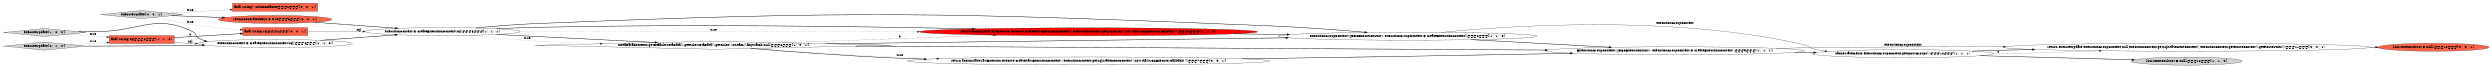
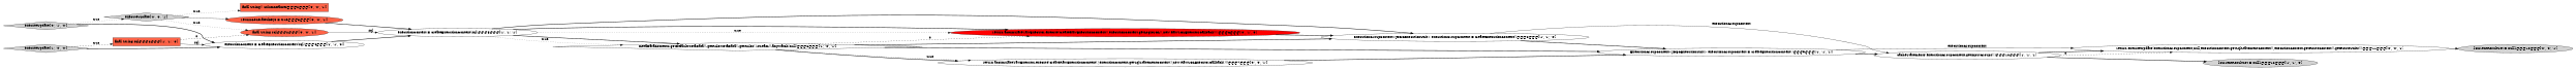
  digraph {
    rankdir=LR
    node [fillcolor=white shape=ellipse style=filled]
    edge [style=bold]
    n1 [fillcolor=tomato label="returnGeneratedKeys = true@@@3@@@['0', '0', '1']"]
    n2 [label="executionContext = createExecutionContext(sql)@@@5@@@['1', '1', '1']"]
    n3 [label="ExecutionGroupContext<JDBCExecutionUnit> executionGroupContext = createExecutionContext()@@@8@@@['1', '1', '0']"]
    n4 [fillcolor=red label="return accumulate(rawExecutor.execute(createRawExecutionContext(),executionContext.getLogicSQL(),new RawSQLExecutorCallback()))@@@6@@@['0', '1', '0']"]
    n5 [label="metaDataContexts.getDefaultMetaData().getRuleMetaData().getRules().stream().anyMatch(null)@@@6@@@['1', '0', '1']" shape=diamond]
    n6 [label="ExecutionGroupContext<JDBCExecutionUnit> executionGroupContext = createExecutionContext()@@@9@@@['1', '1', '1']"]
    n7 [label="cacheStatements(executionGroupContext.getInputGroups())@@@10@@@['1', '1', '1']"]
    n8 [label="return executeUpdate(executionGroupContext,null,executionContext.getSqlStatementContext(),executionContext.getRouteContext().getRouteUnits())@@@11@@@['0', '0', '1']"]
    n9 [fillcolor=lightgray label="{currentResultSet = null}@@@12@@@['1', '1', '0']"]
-   n10 [fillcolor=tomato label="{currentResultSet = null}@@@13@@@['0', '0', '1']"]
-   n11 [fillcolor=tomato label="final String sql@@@2@@@['0', '0', '1']" shape=box]
+   n10 [fillcolor=lightgray label="{currentResultSet = null}@@@13@@@['0', '0', '1']"]
+   n11 [fillcolor=tomato label="final String sql@@@2@@@['0', '0', '1']"]
    n12 [label="return accumulate(rawExecutor.execute(createRawExecutionContext(),executionContext.getSqlStatementContext(),new RawSQLExecutorCallback()))@@@7@@@['0', '0', '1']"]
    n13 [fillcolor=tomato label="final String sql@@@2@@@['1', '1', '0']" shape=box]
    n14 [label="executionContext = createExecutionContext(sql)@@@4@@@['1', '1', '0']"]
    n15 [fillcolor=lightgray label="executeUpdate['0', '0', '1']" shape=diamond]
    n16 [fillcolor=tomato label="final String(( columnNames@@@2@@@['0', '0', '1']" shape=box]
    n17 [fillcolor=lightgray label="executeUpdate['1', '0', '0']" shape=diamond]
    n18 [fillcolor=lightgray label="executeUpdate['0', '1', '0']" shape=diamond]
    n1 -> n2
    n2 -> n3
    n2 -> n4
    n2 -> n4 [label=true style=dotted]
    n2 -> n5
    n2 -> n5 [label=true style=dotted]
    n3 -> n6
    n3 -> n7 [label=executionGroupContext style=solid]
    n4 -> n3
    n5 -> n3
    n5 -> n4 [label=0 style=dashed]
    n5 -> n6
    n5 -> n12 [label=true style=dotted]
    n5 -> n12
    n6 -> n7
    n6 -> n8 [label=executionGroupContext style=solid]
    n7 -> n8 [label=0 style=dashed]
    n7 -> n8
    n7 -> n9
    n8 -> n10
    n11 -> n2 [label=sql style=solid]
    n12 -> n6
-   n13 -> n11 [label=0]
+   n13 -> n11 [label=0 style=dashed]
    n13 -> n14 [label=sql style=solid]
    n14 -> n2
-   n15 -> n1
+   n15 -> n1 [style=solid]
    n15 -> n11 [label=true style=dotted]
-   n15 -> n16 [label=true style=dashed]
-   n17 -> n13 [label=true style=dotted]
+   n15 -> n16 [label=true style=dotted]
+   n17 -> n13 [label=true style=dashed]
    n17 -> n14
-   n18 -> n13 [label=true style=dotted]
+   n18 -> n15 [label=true style=dotted]
    n18 -> n14
  }
